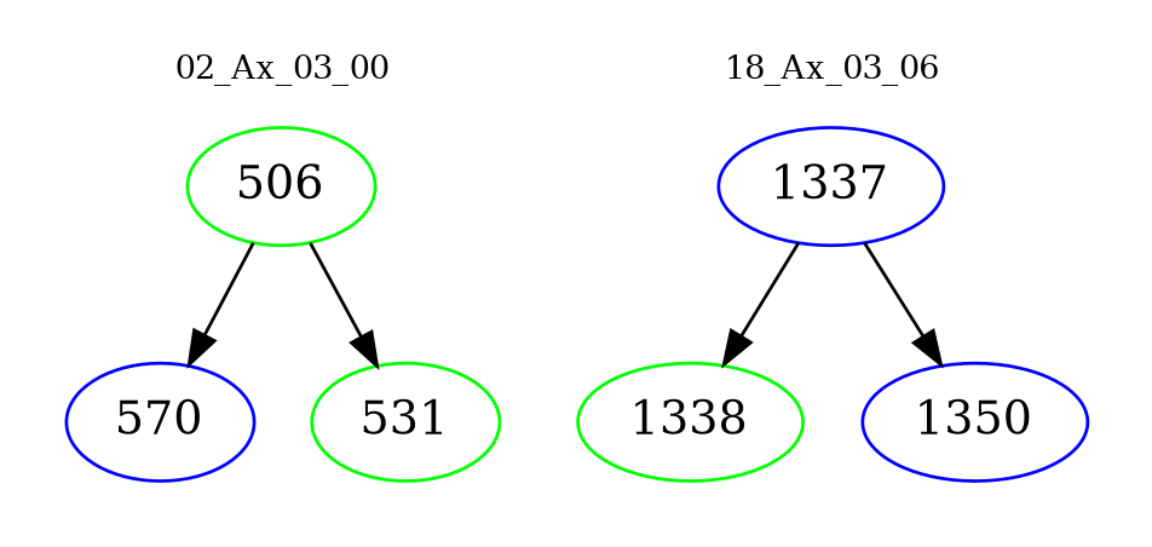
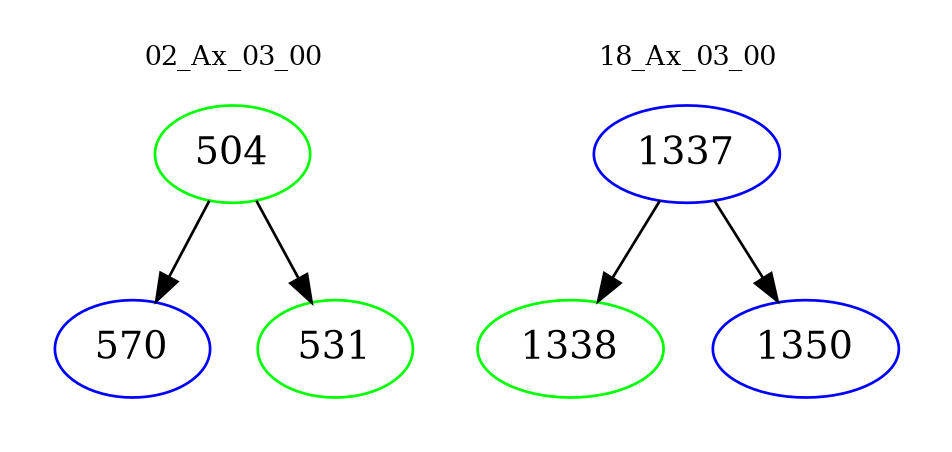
  digraph {
    node [color=green]
    edge [color=black]
-   n1 [label=506]
+   n1 [label=504]
    n2 [color=blue label=570]
    n3 [label=531]
    n4 [color=blue label=1337]
    n5 [label=1338]
    n6 [color=blue label=1350]
    subgraph cluster_1 {
      color=white
      fontsize=10
      label="02_Ax_03_00"
      n1
      n2
      n3
    }
    subgraph cluster_2 {
      color=white
      fontsize=10
-     label="18_Ax_03_06"
+     label="18_Ax_03_00"
      n4
      n5
      n6
    }
    n1 -> n2
    n1 -> n3
    n4 -> n5
    n4 -> n6
  }
